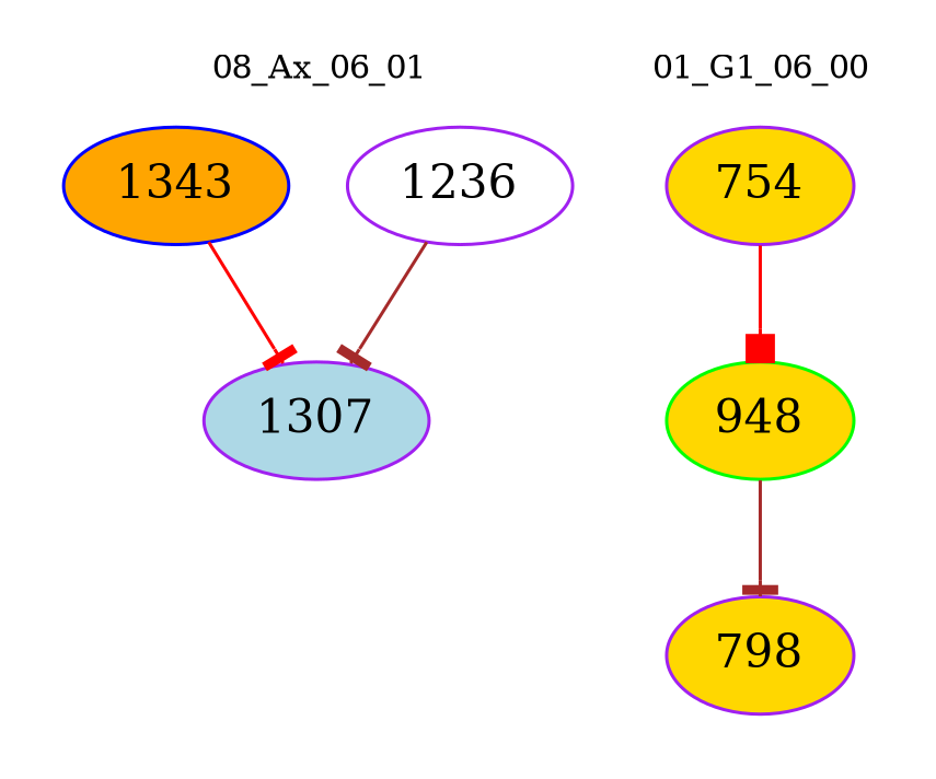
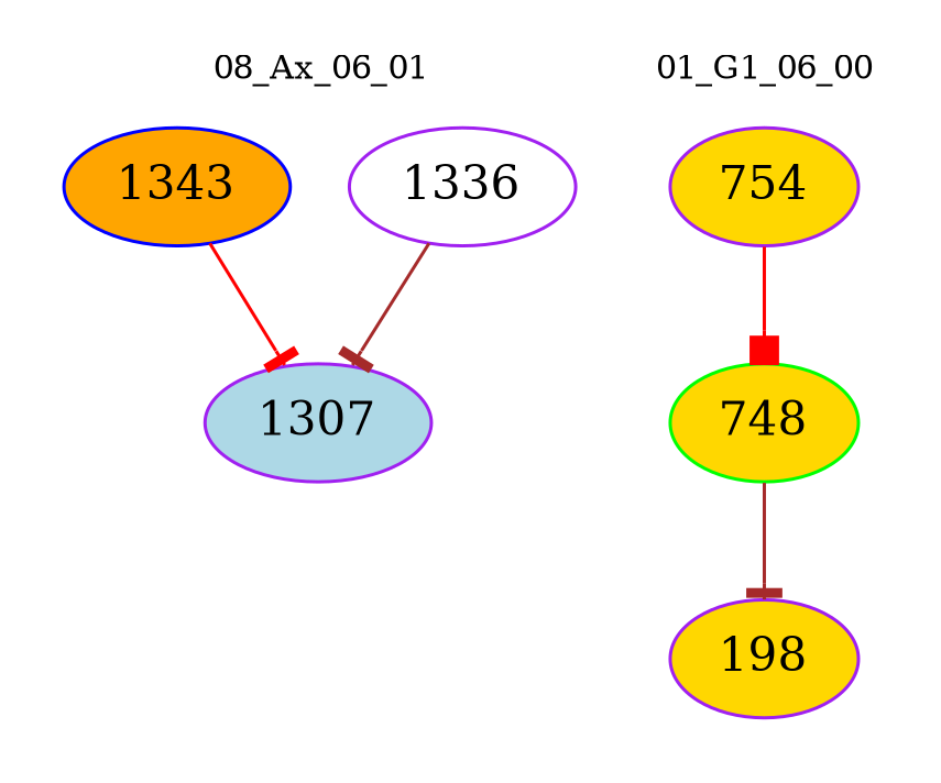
  digraph {
    node [color=purple fillcolor=gold style=filled]
    edge [arrowhead=tee color=brown]
-   n1 [fillcolor=white label=1236]
+   n1 [fillcolor=white label=1336]
    n2 [fillcolor=lightblue label=1307]
    n3 [color=blue fillcolor=orange label=1343]
    n4 [label=754]
-   n5 [color=green label=948]
-   n6 [label=798]
+   n5 [color=green label=748]
+   n6 [label=198]
    subgraph cluster_1 {
      color=white
      fontsize=10
      label="08_Ax_06_01"
      n1
      n2
      n3
    }
    subgraph cluster_2 {
      color=white
      fontsize=10
      label="01_G1_06_00"
      n4
      n5
      n6
    }
    n1 -> n2
    n3 -> n2 [color=red]
    n4 -> n5 [arrowhead=box color=red]
    n5 -> n6
  }
